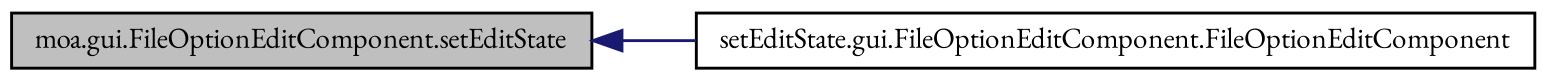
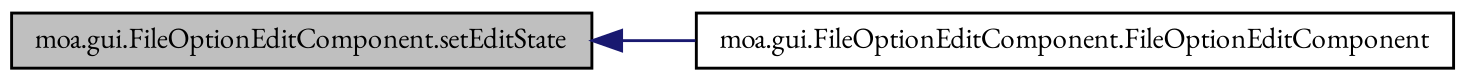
  digraph {
    rankdir=LR
    fontname="EB Garamond"
    node [color=black fontname="EB Garamond" fontsize=10 shape=record style=filled]
    n1 [fillcolor=grey75 fontcolor=black height=0.2 label="moa.gui.FileOptionEditComponent.setEditState" width=0.4]
-   n2 [fillcolor=white height=0.2 label="setEditState.gui.FileOptionEditComponent.FileOptionEditComponent" width=0.4]
+   n2 [fillcolor=white height=0.2 label="moa.gui.FileOptionEditComponent.FileOptionEditComponent" width=0.4]
    n1 -> n2 [color=midnightblue dir=back fontname="EB Garamond" fontsize=10 labelfontname=Helvetica labelfontsize=10 style=solid]
  }
